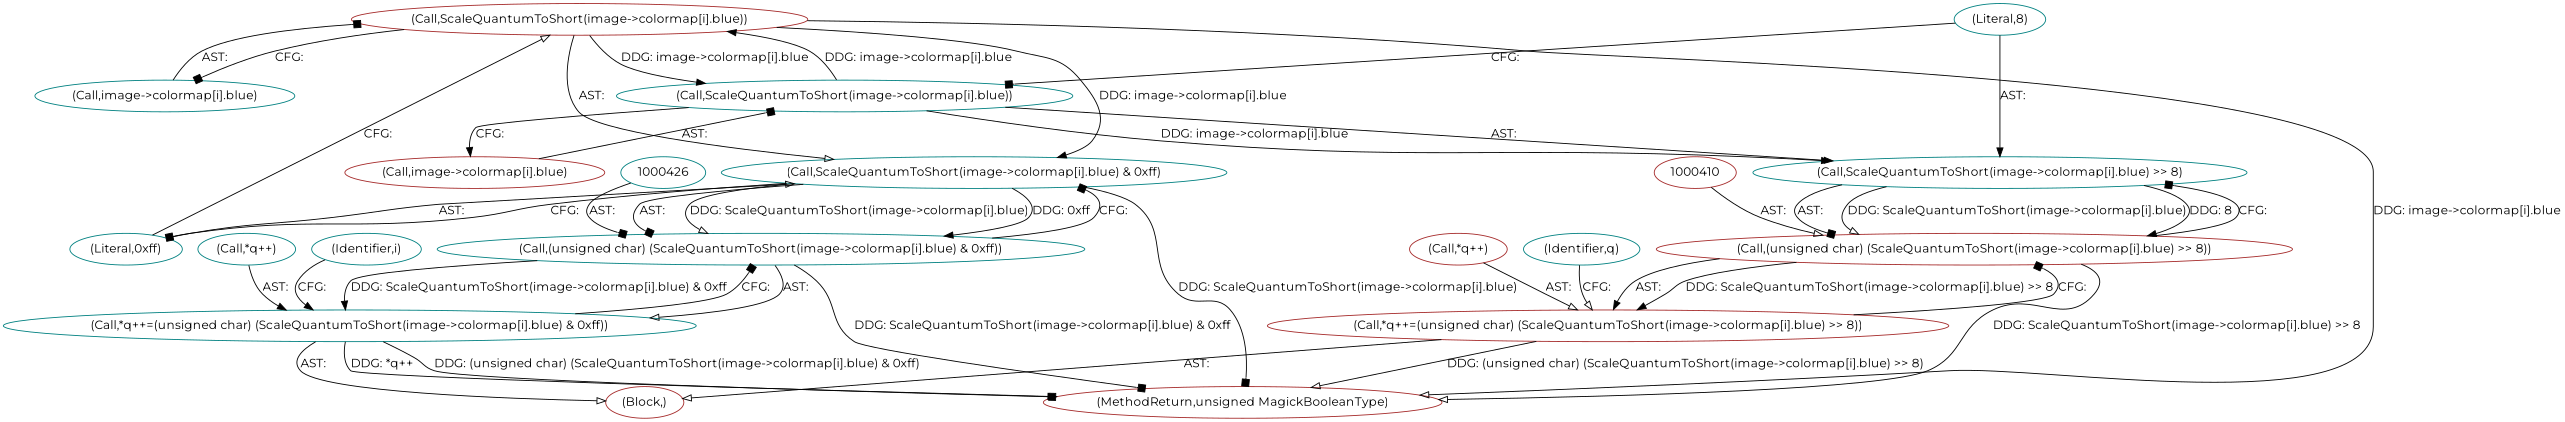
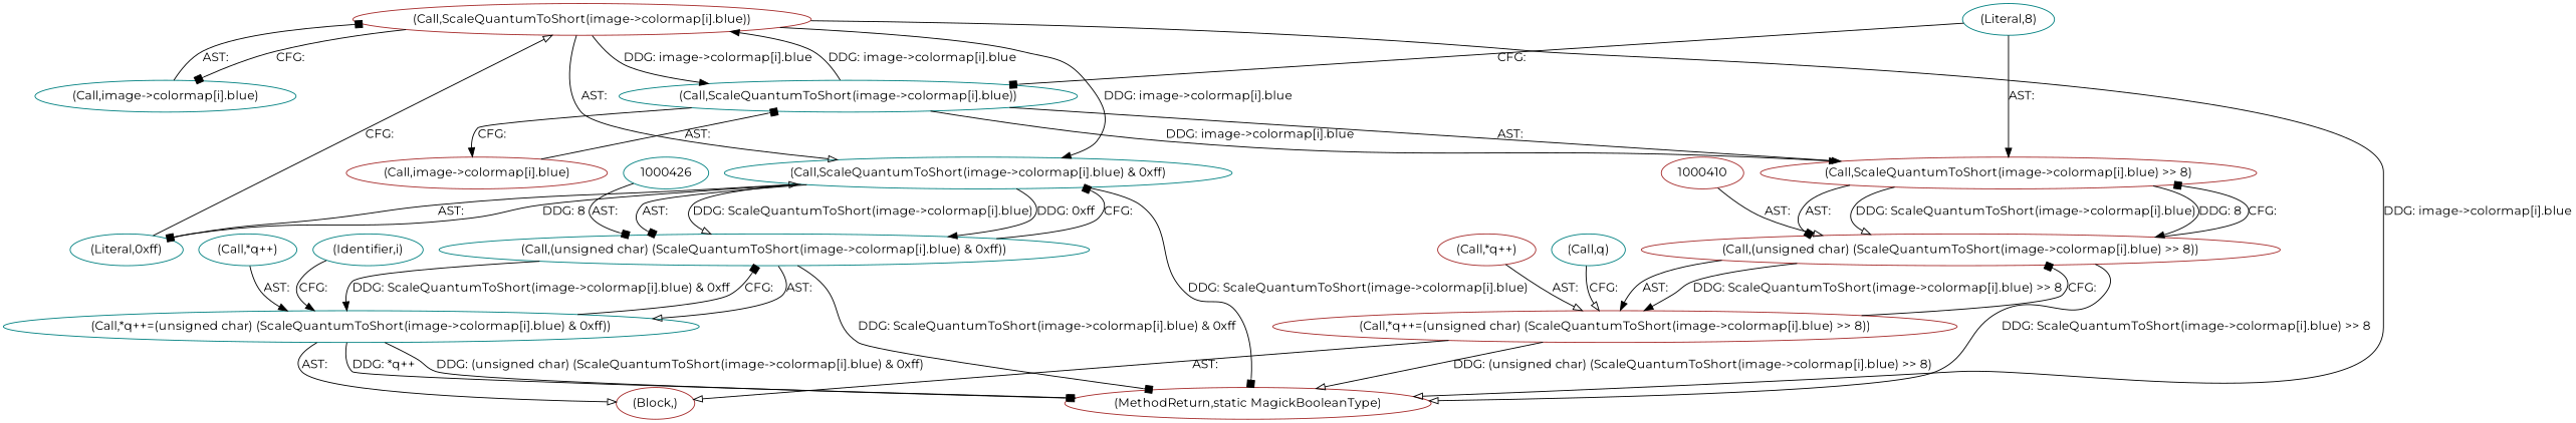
  digraph {
    fontname=Montserrat
    node [color=teal fontname=Montserrat]
    edge [arrowhead=normal fontname=Montserrat]
    n1 [color=brown label="(Call,ScaleQuantumToShort(image->colormap[i].blue))"]
    n2 [label="(Call,ScaleQuantumToShort(image->colormap[i].blue))"]
    n3 [label="(Call,ScaleQuantumToShort(image->colormap[i].blue) & 0xff)"]
    n4 [label="(Call,image->colormap[i].blue)"]
-   n5 [color=brown label="(MethodReturn,unsigned MagickBooleanType)"]
-   n6 [label="(Call,ScaleQuantumToShort(image->colormap[i].blue) >> 8)"]
+   n5 [color=brown label="(MethodReturn,static MagickBooleanType)"]
+   n6 [color=brown label="(Call,ScaleQuantumToShort(image->colormap[i].blue) >> 8)"]
    n7 [color=brown label="(Call,image->colormap[i].blue)"]
    n8 [label="(Call,(unsigned char) (ScaleQuantumToShort(image->colormap[i].blue) & 0xff))"]
    n9 [label="(Literal,0xff)"]
    n10 [color=brown label="(Call,(unsigned char) (ScaleQuantumToShort(image->colormap[i].blue) >> 8))"]
    n11 [color=brown label="(Call,*q++=(unsigned char) (ScaleQuantumToShort(image->colormap[i].blue) >> 8))"]
    n12 [label="(Literal,8)"]
    n13 [color=brown label="(Block,)"]
    n14 [label="(Call,*q++=(unsigned char) (ScaleQuantumToShort(image->colormap[i].blue) & 0xff))"]
    n15 [label="(Call,*q++)"]
    n16 [label="(Identifier,i)"]
-   n17 [label="(Identifier,q)"]
+   n17 [label="(Call,q)"]
    n18 [color=brown label="(Call,*q++)"]
    1000410 [color=brown]
    1000426
    n1 -> n2 [label="DDG: image->colormap[i].blue"]
    n1 -> n3 [arrowhead=onormal label="AST: "]
    n1 -> n3 [label="DDG: image->colormap[i].blue"]
    n1 -> n4 [arrowhead=box label="CFG: "]
    n1 -> n5 [arrowhead=onormal label="DDG: image->colormap[i].blue"]
    n2 -> n1 [label="DDG: image->colormap[i].blue"]
    n2 -> n6 [label="AST: "]
    n2 -> n6 [label="DDG: image->colormap[i].blue"]
    n2 -> n7 [label="CFG: "]
    n3 -> n5 [arrowhead=box label="DDG: ScaleQuantumToShort(image->colormap[i].blue)"]
    n3 -> n8 [arrowhead=box label="AST: "]
    n3 -> n8 [arrowhead=onormal label="DDG: ScaleQuantumToShort(image->colormap[i].blue)"]
    n3 -> n8 [label="DDG: 0xff"]
-   n3 -> n9 [arrowhead=box label="CFG: "]
+   n3 -> n9 [arrowhead=box label="DDG: 8"]
    n4 -> n1 [arrowhead=box label="AST: "]
    n6 -> n10 [arrowhead=box label="AST: "]
    n6 -> n10 [arrowhead=onormal label="DDG: ScaleQuantumToShort(image->colormap[i].blue)"]
    n6 -> n10 [label="DDG: 8"]
    n7 -> n2 [arrowhead=box label="AST: "]
    n8 -> n3 [arrowhead=box label="CFG: "]
    n8 -> n5 [arrowhead=box label="DDG: ScaleQuantumToShort(image->colormap[i].blue) & 0xff"]
    n8 -> n14 [arrowhead=onormal label="AST: "]
    n8 -> n14 [label="DDG: ScaleQuantumToShort(image->colormap[i].blue) & 0xff"]
    n9 -> n1 [arrowhead=onormal label="CFG: "]
    n9 -> n3 [arrowhead=onormal label="AST: "]
    n10 -> n5 [arrowhead=onormal label="DDG: ScaleQuantumToShort(image->colormap[i].blue) >> 8"]
    n10 -> n6 [arrowhead=box label="CFG: "]
    n10 -> n11 [label="AST: "]
    n10 -> n11 [label="DDG: ScaleQuantumToShort(image->colormap[i].blue) >> 8"]
    n11 -> n5 [arrowhead=onormal label="DDG: (unsigned char) (ScaleQuantumToShort(image->colormap[i].blue) >> 8)"]
    n11 -> n10 [arrowhead=box label="CFG: "]
    n11 -> n13 [arrowhead=onormal label="AST: "]
    n12 -> n2 [arrowhead=box label="CFG: "]
    n12 -> n6 [label="AST: "]
    n14 -> n5 [label="DDG: *q++"]
    n14 -> n5 [arrowhead=box label="DDG: (unsigned char) (ScaleQuantumToShort(image->colormap[i].blue) & 0xff)"]
    n14 -> n8 [arrowhead=box label="CFG: "]
    n14 -> n13 [arrowhead=onormal label="AST: "]
    n15 -> n14 [label="AST: "]
    n16 -> n14 [label="CFG: "]
    n17 -> n11 [arrowhead=onormal label="CFG: "]
    n18 -> n11 [arrowhead=onormal label="AST: "]
    1000410 -> n10 [arrowhead=onormal label="AST: "]
    1000426 -> n8 [arrowhead=box label="AST: "]
  }
